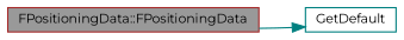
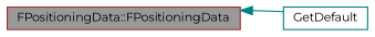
  digraph {
    rankdir=LR
    fontname=Montserrat
    node [fontname=Montserrat fontsize=10 shape=box style=filled]
    n1 [color=brown fillcolor=grey60 fontcolor=black height=0.2 label="FPositioningData::FPositioningData" width=0.4]
    n2 [color=teal fillcolor=white height=0.2 label=GetDefault width=0.4]
-   n1 -> n2 [color=teal fontname=Montserrat fontsize=10 labelfontname=Helvetica labelfontsize=10 style=solid]
+   n2 -> n1 [color=teal fontname=Montserrat fontsize=10 labelfontname=Helvetica labelfontsize=10 style=solid]
  }
